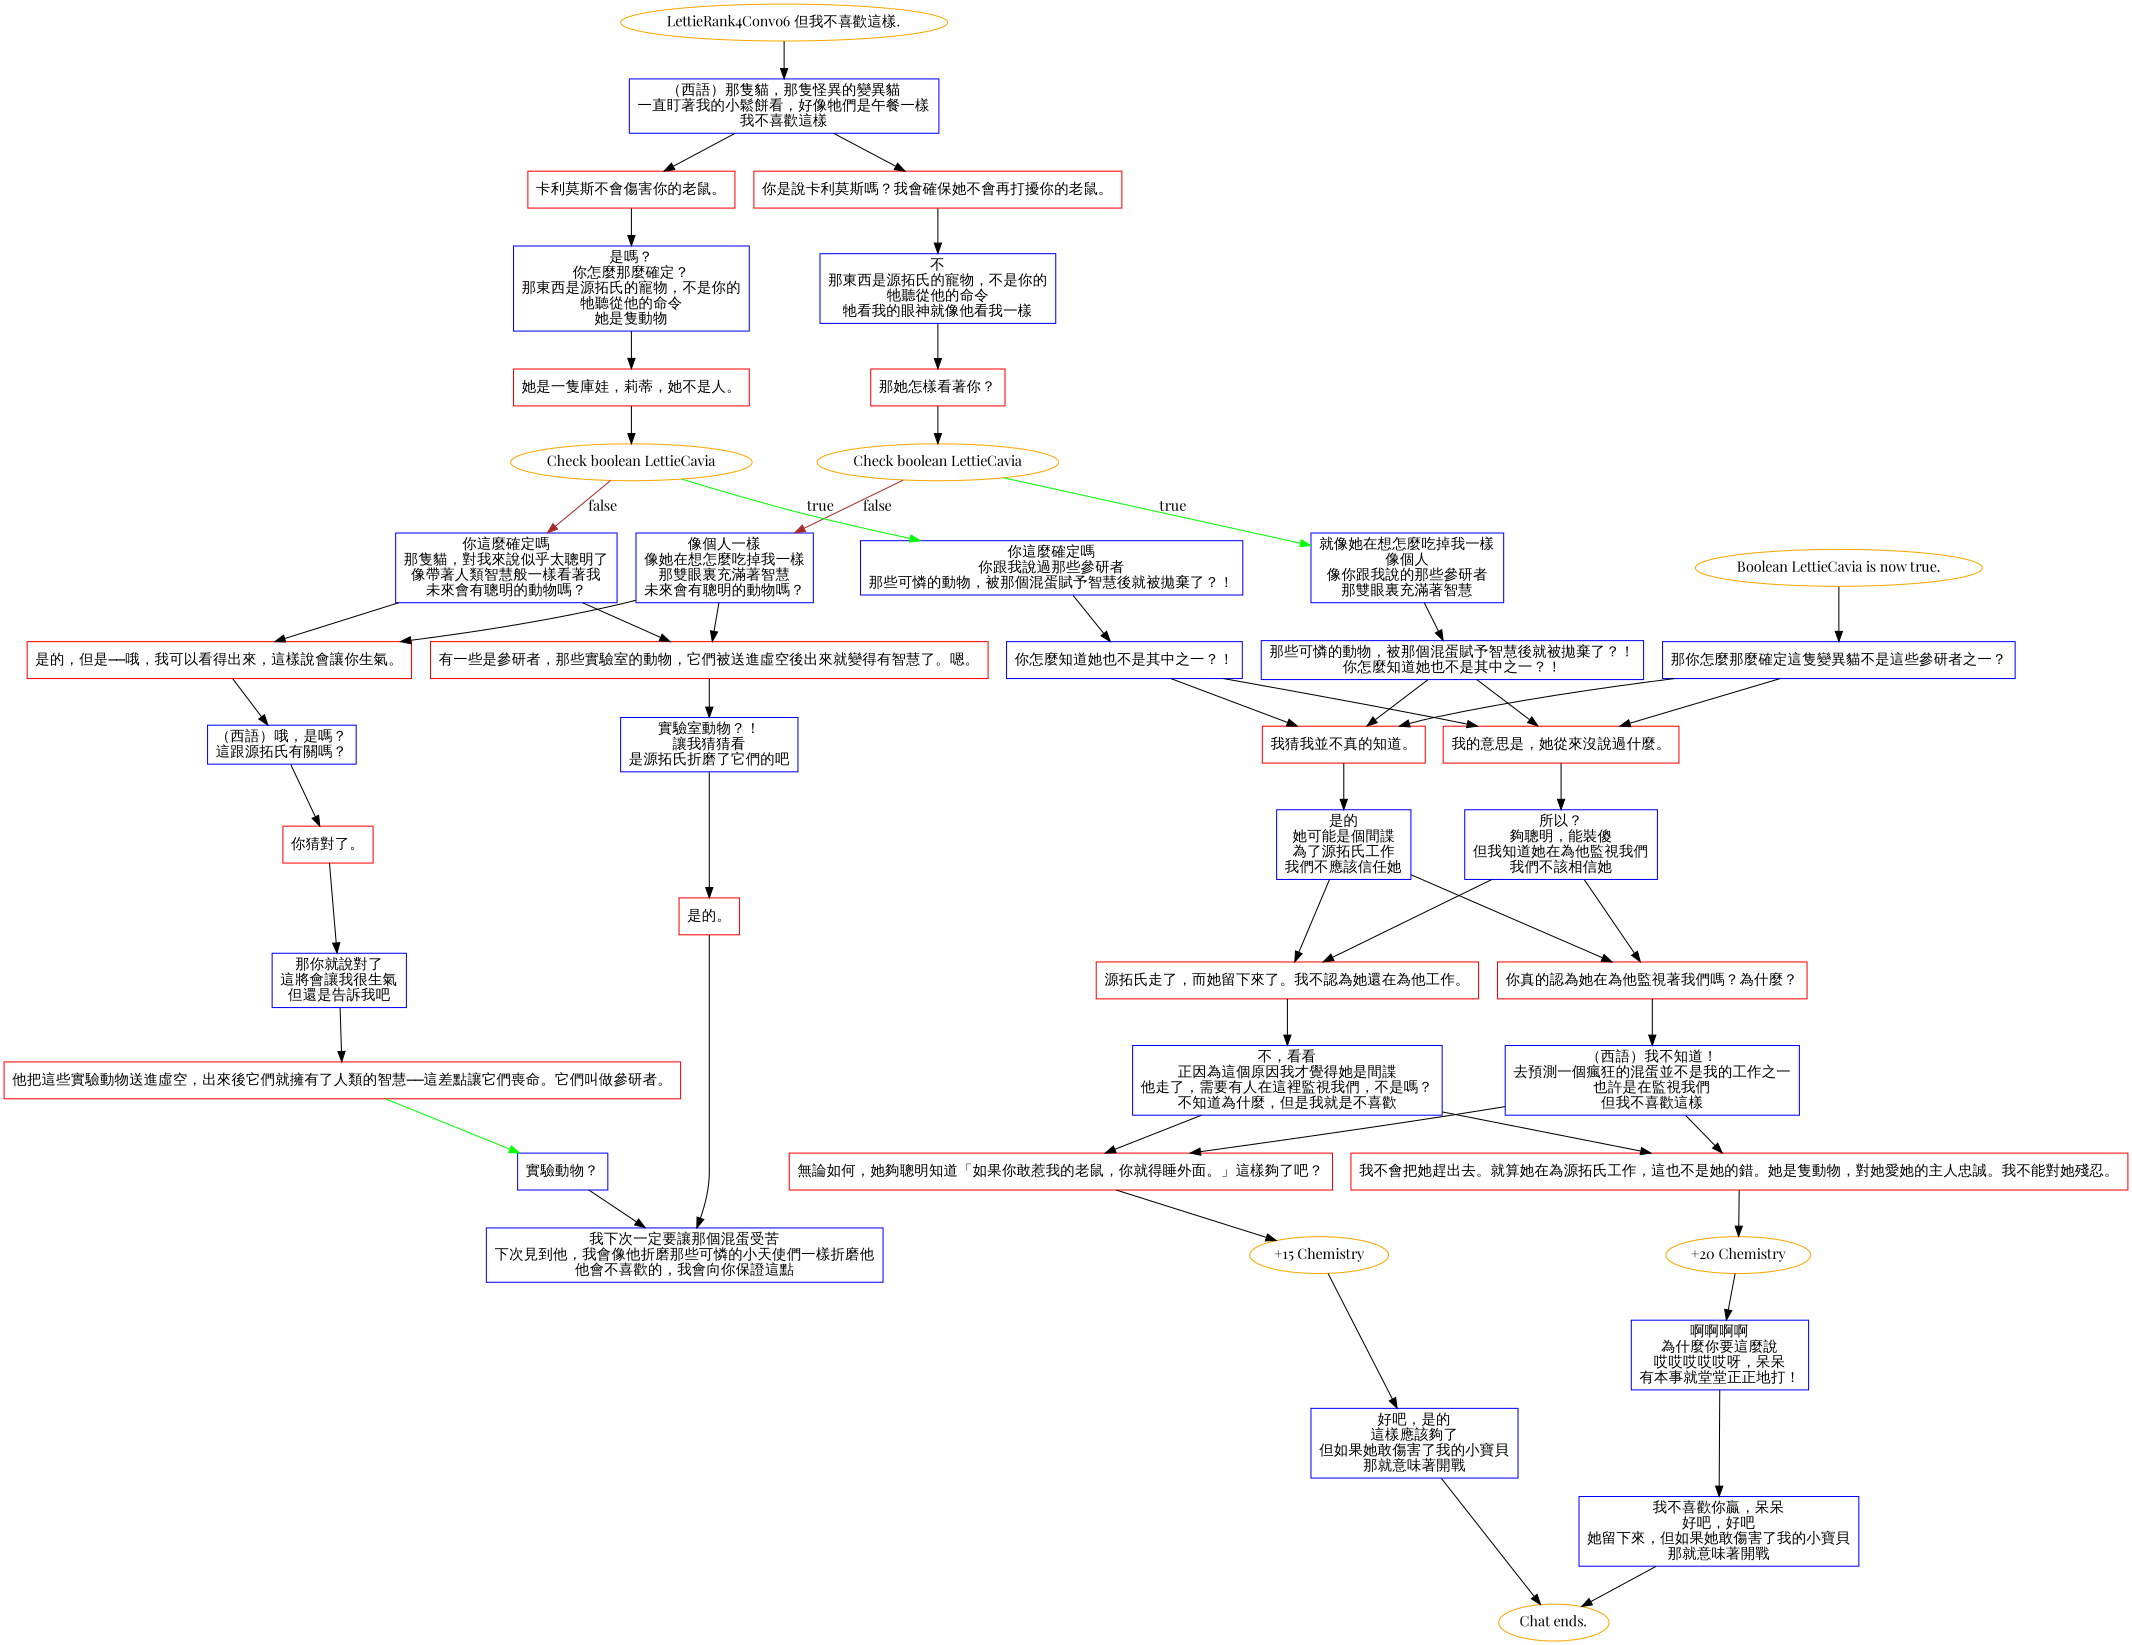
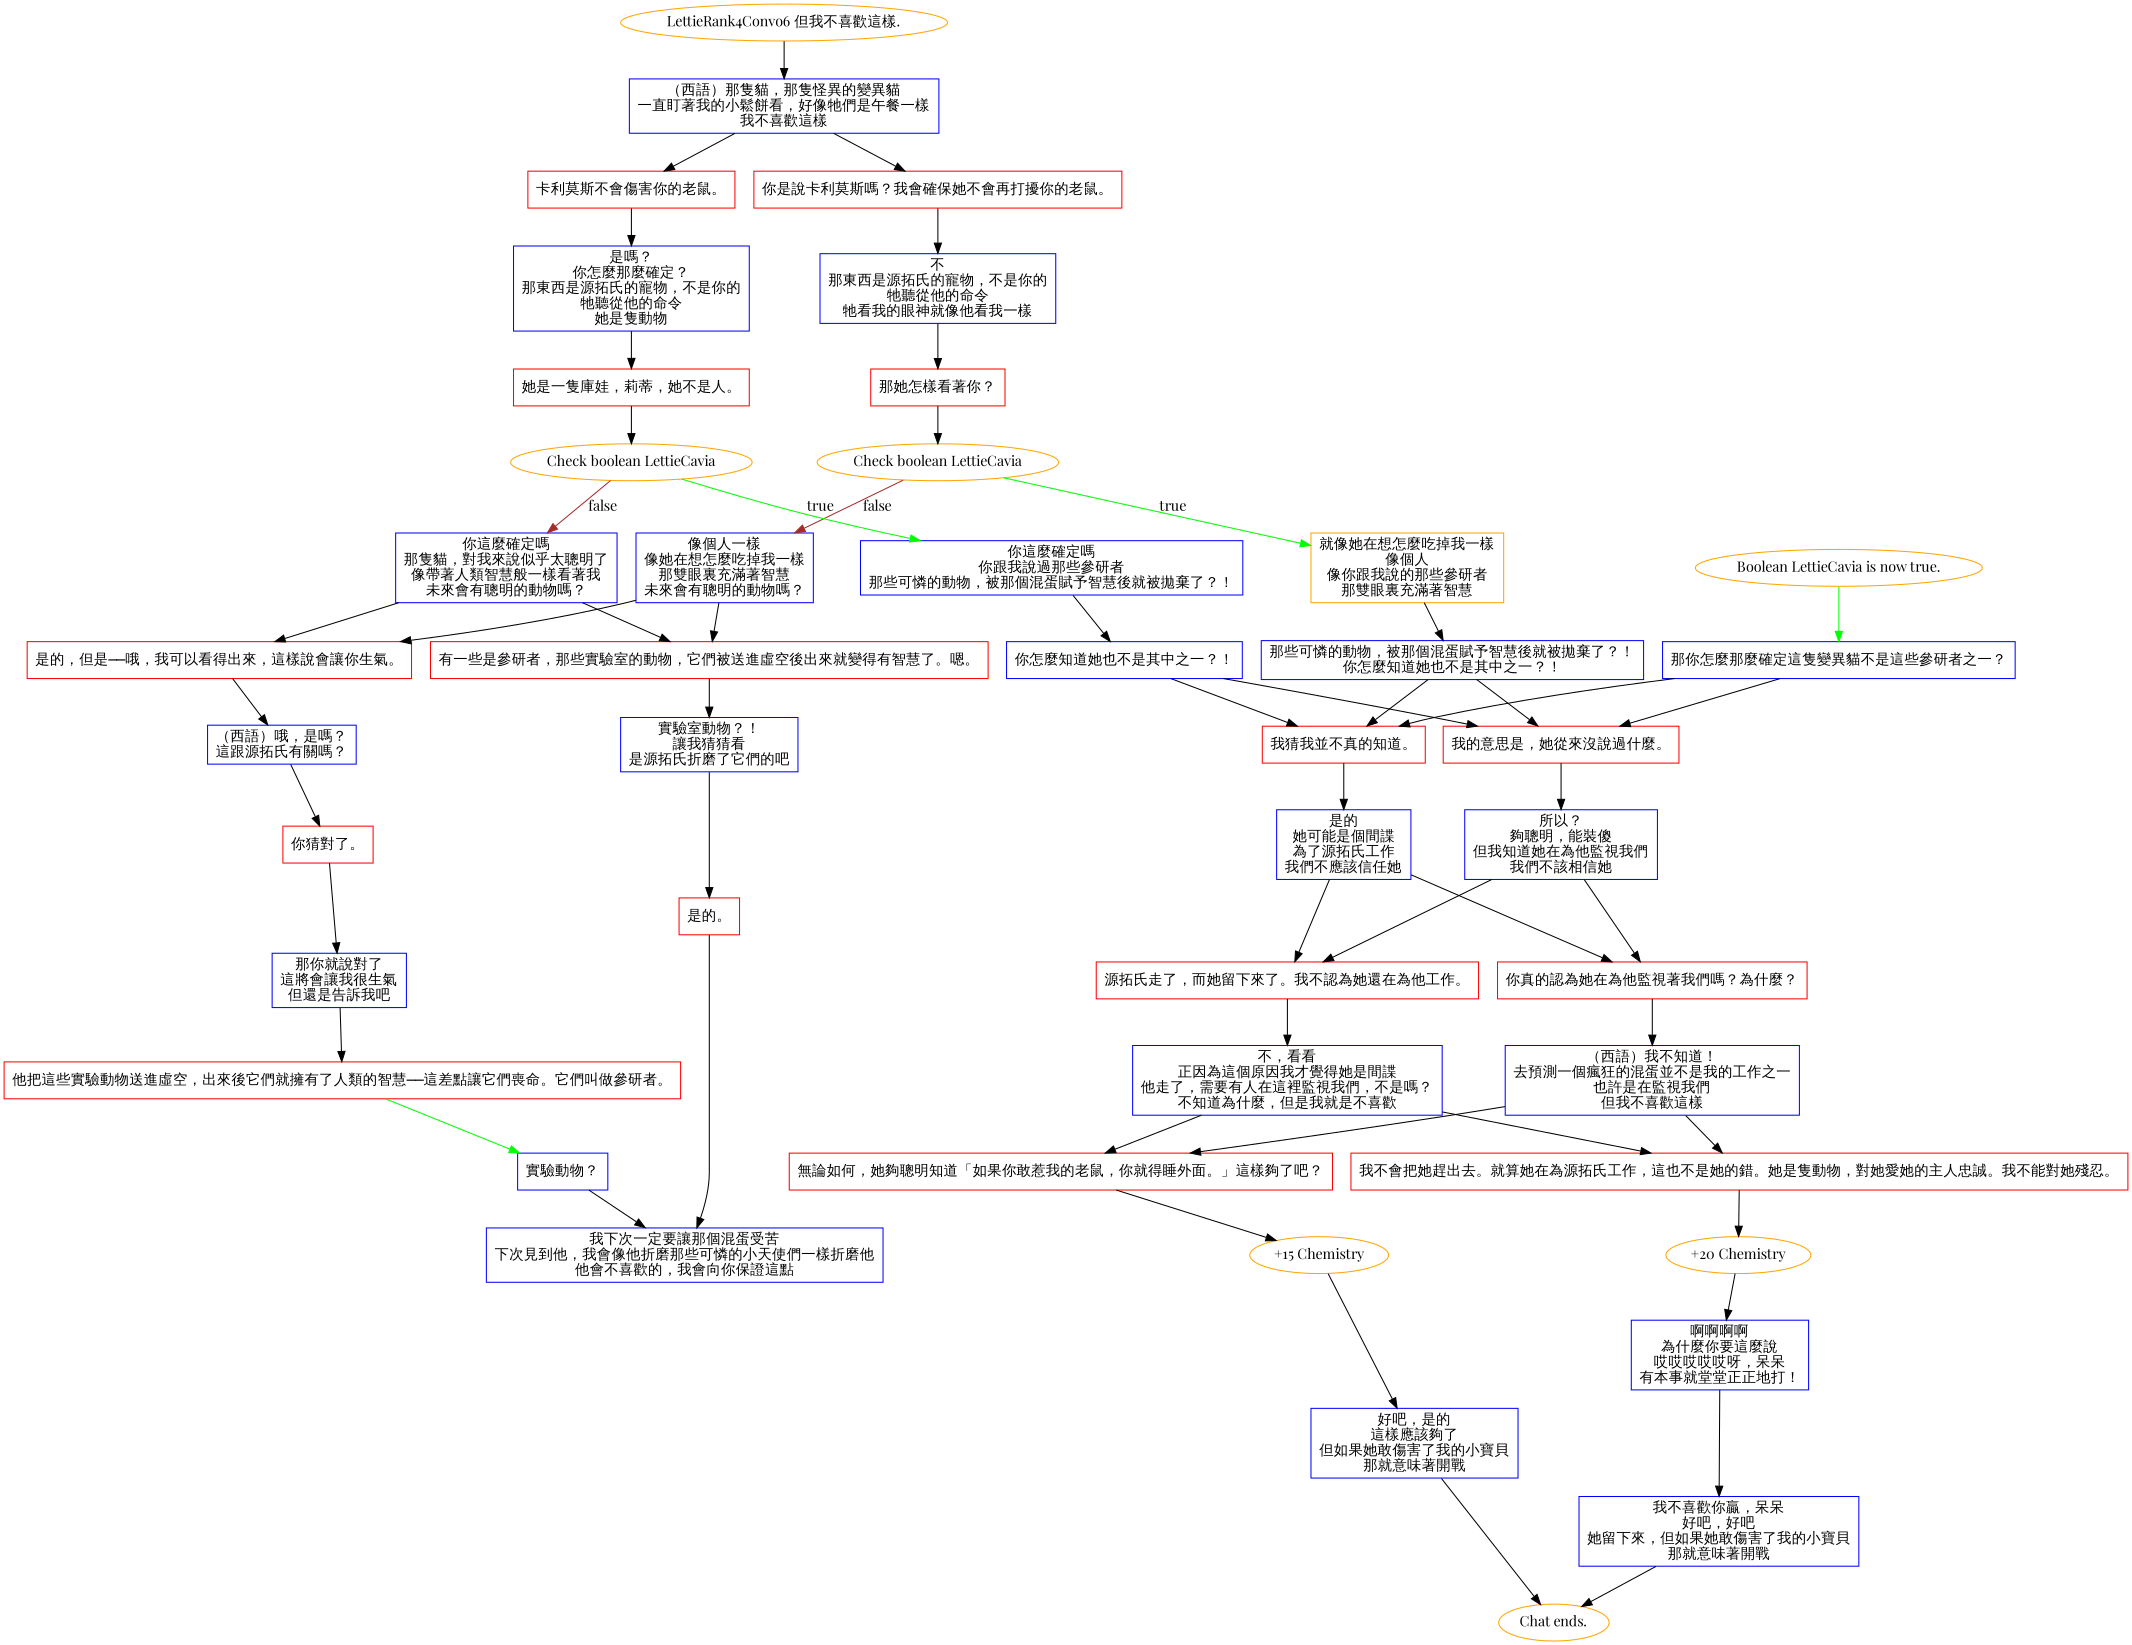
  digraph {
    fontname="Playfair Display"
    node [color=blue fontname="Playfair Display" shape=box]
    edge [fontname="Playfair Display"]
    n1 [color=orange label="LettieRank4Convo6 但我不喜歡這樣." shape=""]
    n2 [label="（西語）那隻貓，那隻怪異的變異貓\n一直盯著我的小鬆餅看，好像牠們是午餐一樣\n我不喜歡這樣"]
    n3 [color=red label="你是說卡利莫斯嗎？我會確保她不會再打擾你的老鼠。"]
    n4 [color=red label="卡利莫斯不會傷害你的老鼠。"]
    n5 [label="不\n那東西是源拓氏的寵物，不是你的\n牠聽從他的命令\n牠看我的眼神就像他看我一樣"]
    n6 [label="是嗎？\n你怎麼那麼確定？\n那東西是源拓氏的寵物，不是你的\n牠聽從他的命令\n她是隻動物"]
    n7 [color=red label="那她怎樣看著你？"]
    n8 [color=red label="她是一隻庫娃，莉蒂，她不是人。"]
    n9 [color=orange label="Check boolean LettieCavia" shape=""]
    n10 [color=orange label="Check boolean LettieCavia" shape=""]
-   n11 [label="就像她在想怎麼吃掉我一樣\n像個人\n像你跟我說的那些參研者\n那雙眼裏充滿著智慧"]
+   n11 [color=orange label="就像她在想怎麼吃掉我一樣\n像個人\n像你跟我說的那些參研者\n那雙眼裏充滿著智慧"]
    n12 [label="像個人一樣\n像她在想怎麼吃掉我一樣\n那雙眼裏充滿著智慧\n未來會有聰明的動物嗎？"]
    n13 [label="你這麼確定嗎\n你跟我說過那些參研者\n那些可憐的動物，被那個混蛋賦予智慧後就被拋棄了？！"]
    n14 [label="你這麼確定嗎\n那隻貓，對我來說似乎太聰明了\n像帶著人類智慧般一樣看著我\n未來會有聰明的動物嗎？"]
    n15 [label="那些可憐的動物，被那個混蛋賦予智慧後就被拋棄了？！\n你怎麼知道她也不是其中之一？！"]
    n16 [color=red label="有一些是參研者，那些實驗室的動物，它們被送進虛空後出來就變得有智慧了。嗯。"]
    n17 [color=red label="是的，但是──哦，我可以看得出來，這樣說會讓你生氣。"]
    n18 [label="你怎麼知道她也不是其中之一？！"]
    n19 [color=red label="我的意思是，她從來沒說過什麼。"]
    n20 [color=red label="我猜我並不真的知道。"]
    n21 [label="實驗室動物？！\n讓我猜猜看\n是源拓氏折磨了它們的吧"]
    n22 [label="（西語）哦，是嗎？\n這跟源拓氏有關嗎？"]
    n23 [label="所以？\n夠聰明，能裝傻\n但我知道她在為他監視我們\n我們不該相信她"]
    n24 [label="是的\n她可能是個間諜\n為了源拓氏工作\n我們不應該信任她"]
    n25 [color=red label="是的。"]
    n26 [color=red label="你猜對了。"]
    n27 [color=red label="源拓氏走了，而她留下來了。我不認為她還在為他工作。"]
    n28 [color=red label="你真的認為她在為他監視著我們嗎？為什麼？"]
    n29 [label="我下次一定要讓那個混蛋受苦\n下次見到他，我會像他折磨那些可憐的小天使們一樣折磨他\n他會不喜歡的，我會向你保證這點"]
    n30 [label="那你就說對了\n這將會讓我很生氣\n但還是告訴我吧"]
    n31 [label="不，看看\n正因為這個原因我才覺得她是間諜\n他走了，需要有人在這裡監視我們，不是嗎？\n不知道為什麼，但是我就是不喜歡"]
    n32 [label="（西語）我不知道！\n去預測一個瘋狂的混蛋並不是我的工作之一\n也許是在監視我們\n但我不喜歡這樣"]
    n33 [color=red label="他把這些實驗動物送進虛空，出來後它們就擁有了人類的智慧──這差點讓它們喪命。它們叫做參研者。"]
    n34 [color=red label="無論如何，她夠聰明知道「如果你敢惹我的老鼠，你就得睡外面。」這樣夠了吧？"]
    n35 [color=red label="我不會把她趕出去。就算她在為源拓氏工作，這也不是她的錯。她是隻動物，對她愛她的主人忠誠。我不能對她殘忍。"]
    n36 [color=orange label="Boolean LettieCavia is now true." shape=""]
    n37 [label="那你怎麼那麼確定這隻變異貓不是這些參研者之一？"]
    n38 [label="實驗動物？"]
    n39 [color=orange label="+15 Chemistry" shape=""]
    n40 [color=orange label="+20 Chemistry" shape=""]
    n41 [label="好吧，是的\n這樣應該夠了\n但如果她敢傷害了我的小寶貝\n那就意味著開戰"]
    n42 [label="啊啊啊啊\n為什麼你要這麼說\n哎哎哎哎哎呀，呆呆\n有本事就堂堂正正地打！"]
    "Chat ends." [color=orange shape=""]
    n44 [label="我不喜歡你贏，呆呆\n好吧，好吧\n她留下來，但如果她敢傷害了我的小寶貝\n那就意味著開戰"]
    n1 -> n2
    n2 -> n3
    n2 -> n4
    n3 -> n5
    n4 -> n6
    n5 -> n7
    n6 -> n8
    n7 -> n9
    n8 -> n10
    n9 -> n11 [color=green label=true]
    n9 -> n12 [color=brown label=false]
    n10 -> n13 [color=green label=true]
    n10 -> n14 [color=brown label=false]
    n11 -> n15
    n12 -> n16
    n12 -> n17
    n13 -> n18
    n14 -> n16
    n14 -> n17
    n15 -> n19
    n15 -> n20
    n16 -> n21
    n17 -> n22
    n18 -> n19
    n18 -> n20
    n19 -> n23
    n20 -> n24
    n21 -> n25
    n22 -> n26
    n23 -> n27
    n23 -> n28
    n24 -> n27
    n24 -> n28
    n25 -> n29
    n26 -> n30
    n27 -> n31
    n28 -> n32
    n30 -> n33
    n31 -> n34
    n31 -> n35
    n32 -> n34
    n32 -> n35
    n33 -> n38 [color=green]
    n34 -> n39
    n35 -> n40
-   n36 -> n37
+   n36 -> n37 [color=green]
    n37 -> n19
    n37 -> n20
    n38 -> n29
    n39 -> n41
    n40 -> n42
    n41 -> "Chat ends."
    n42 -> n44
    n44 -> "Chat ends."
  }
